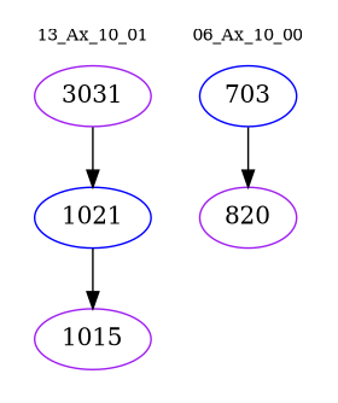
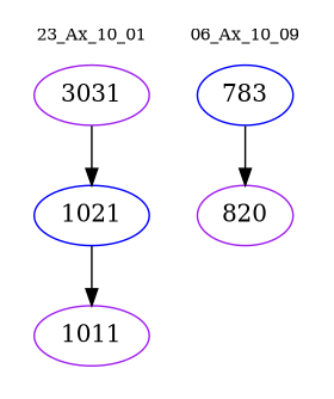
  digraph {
    node [color=purple]
    edge [color=black]
    n1 [label=3031]
    n2 [color=blue label=1021]
-   n3 [label=1015]
-   n4 [color=blue label=703]
+   n3 [label=1011]
+   n4 [color=blue label=783]
    n5 [label=820]
    subgraph cluster_1 {
      color=white
      fontsize=10
-     label="13_Ax_10_01"
+     label="23_Ax_10_01"
      n1
      n2
      n3
    }
    subgraph cluster_2 {
      color=white
      fontsize=10
-     label="06_Ax_10_00"
+     label="06_Ax_10_09"
      n4
      n5
    }
    n1 -> n2
    n2 -> n3
    n4 -> n5
  }
